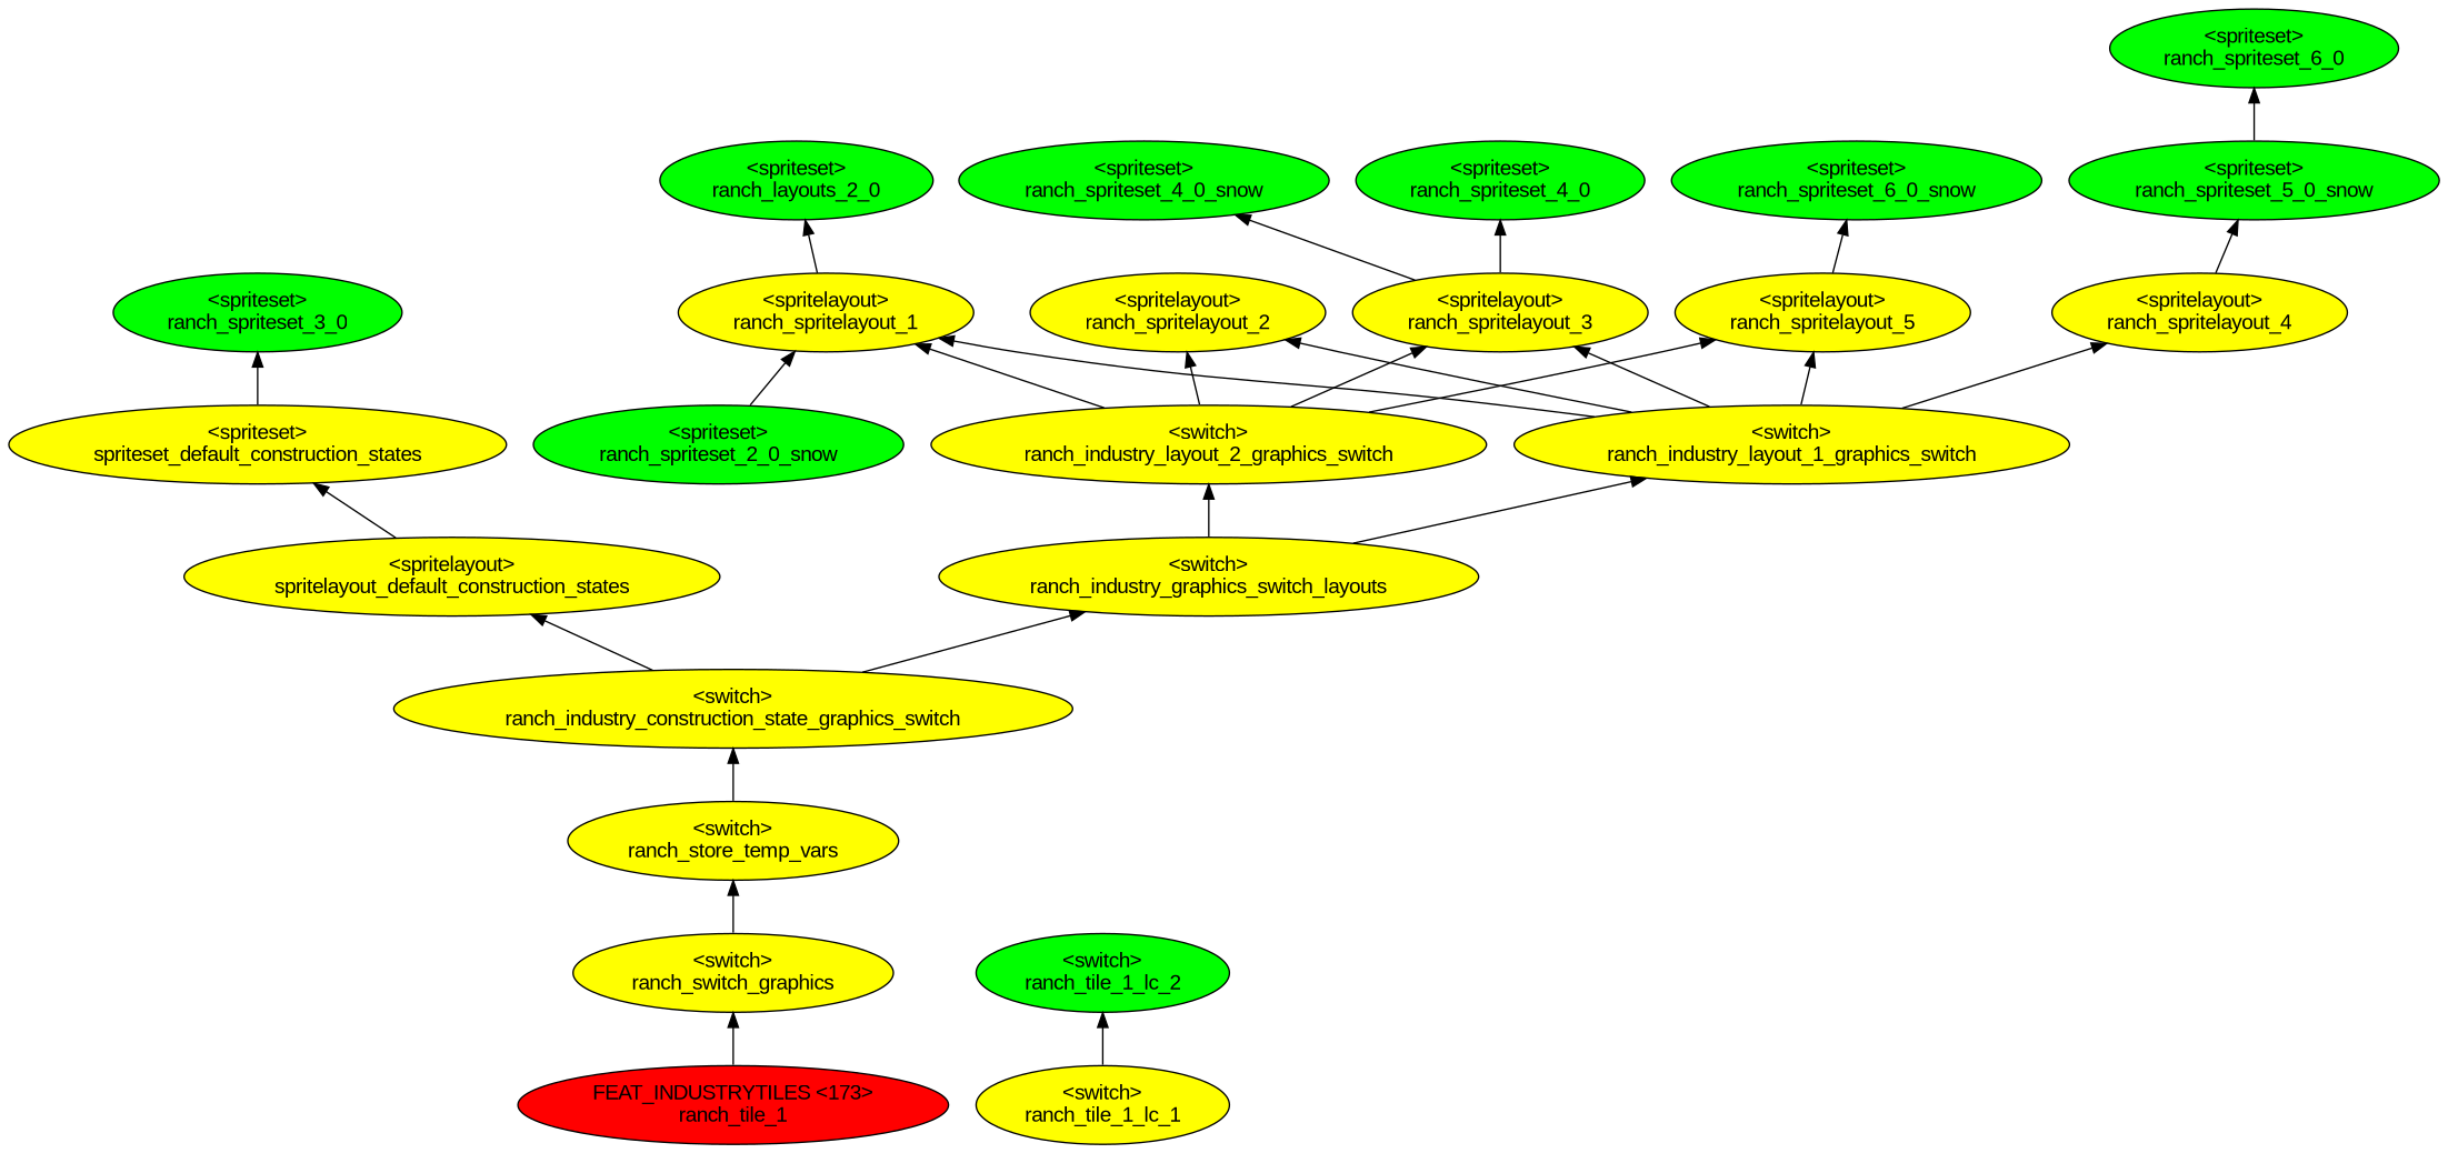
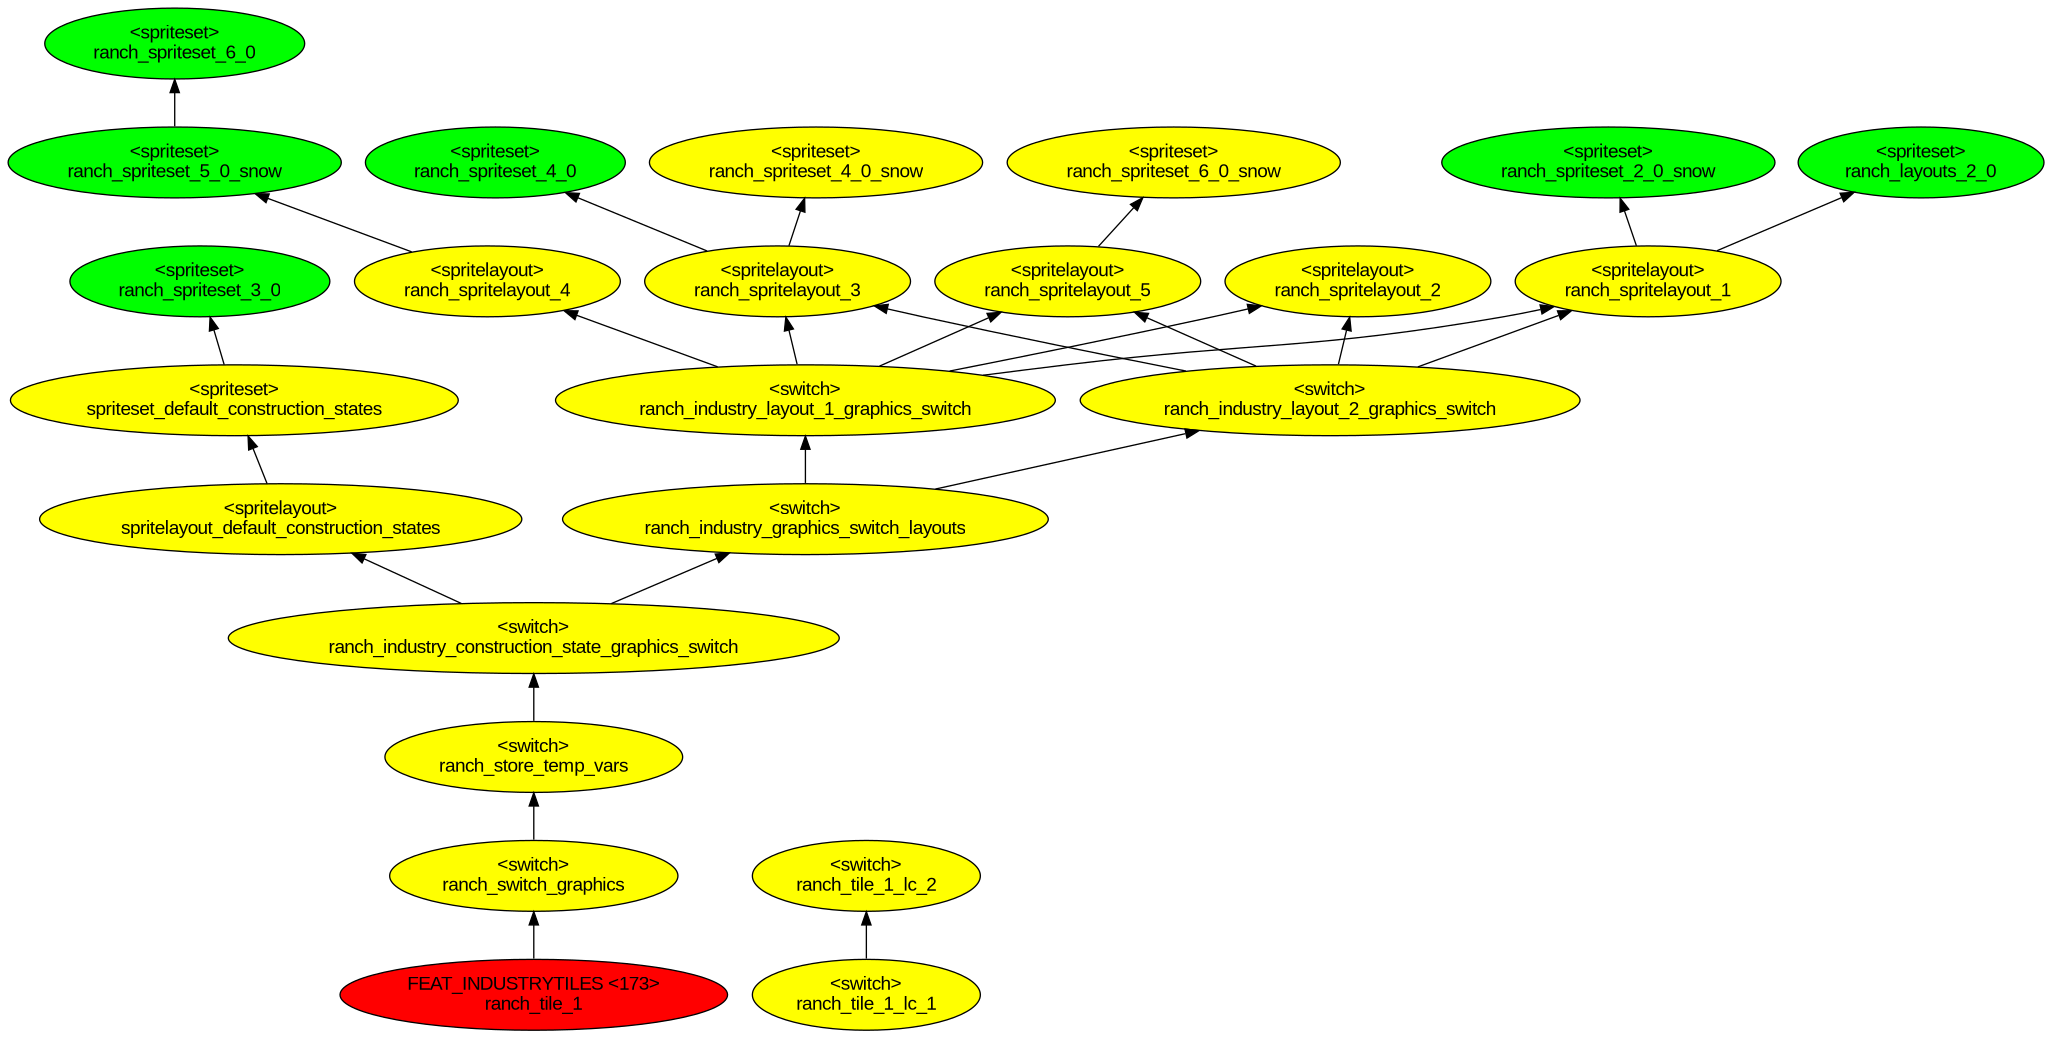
  digraph {
    fontname="Liberation Sans"
    rankdir=BT
    node [fillcolor=yellow fontname="Liberation Sans" style=filled]
    edge [fontname="Liberation Sans"]
    n1 [label="<spriteset>\nspriteset_default_construction_states"]
    n2 [fillcolor=green label="<spriteset>\nranch_spriteset_3_0"]
    n3 [label="<spritelayout>\nspritelayout_default_construction_states"]
    n4 [fillcolor=green label="<spriteset>\nranch_layouts_2_0"]
    n5 [fillcolor=green label="<spriteset>\nranch_spriteset_2_0_snow"]
    n6 [fillcolor=green label="<spriteset>\nranch_spriteset_4_0"]
-   n7 [fillcolor=green label="<spriteset>\nranch_spriteset_4_0_snow"]
+   n7 [label="<spriteset>\nranch_spriteset_4_0_snow"]
    n8 [fillcolor=green label="<spriteset>\nranch_spriteset_5_0_snow"]
    n9 [fillcolor=green label="<spriteset>\nranch_spriteset_6_0"]
-   n10 [fillcolor=green label="<spriteset>\nranch_spriteset_6_0_snow"]
+   n10 [label="<spriteset>\nranch_spriteset_6_0_snow"]
    n11 [label="<spritelayout>\nranch_spritelayout_1"]
    n12 [label="<spritelayout>\nranch_spritelayout_2"]
    n13 [label="<spritelayout>\nranch_spritelayout_3"]
    n14 [label="<spritelayout>\nranch_spritelayout_4"]
    n15 [label="<spritelayout>\nranch_spritelayout_5"]
    n16 [label="<switch>\nranch_industry_layout_1_graphics_switch"]
    n17 [label="<switch>\nranch_industry_layout_2_graphics_switch"]
    n18 [label="<switch>\nranch_industry_graphics_switch_layouts"]
    n19 [label="<switch>\nranch_industry_construction_state_graphics_switch"]
    n20 [label="<switch>\nranch_store_temp_vars"]
    n21 [label="<switch>\nranch_switch_graphics"]
-   n22 [fillcolor=green label="<switch>\nranch_tile_1_lc_2"]
+   n22 [label="<switch>\nranch_tile_1_lc_2"]
    n23 [label="<switch>\nranch_tile_1_lc_1"]
    n24 [fillcolor=red label="FEAT_INDUSTRYTILES <173>\nranch_tile_1"]
    n1 -> n2
    n3 -> n1
    n8 -> n9
    n11 -> n4
-   n5 -> n11
+   n11 -> n5
    n13 -> n6
    n13 -> n7
    n14 -> n8
    n15 -> n10
    n16 -> n11
    n16 -> n12
    n16 -> n13
    n16 -> n14
    n16 -> n15
    n17 -> n11
    n17 -> n12
    n17 -> n13
    n17 -> n15
    n18 -> n16
    n18 -> n17
    n19 -> n3
    n19 -> n18
    n20 -> n19
    n21 -> n20
    n23 -> n22
    n24 -> n21
  }
